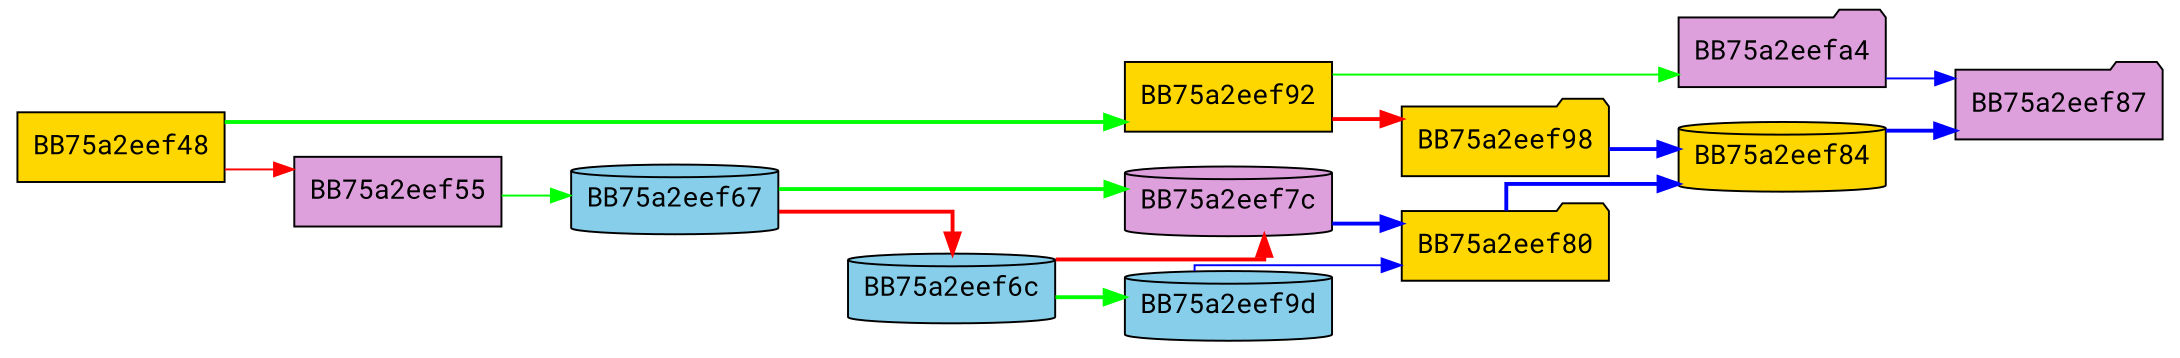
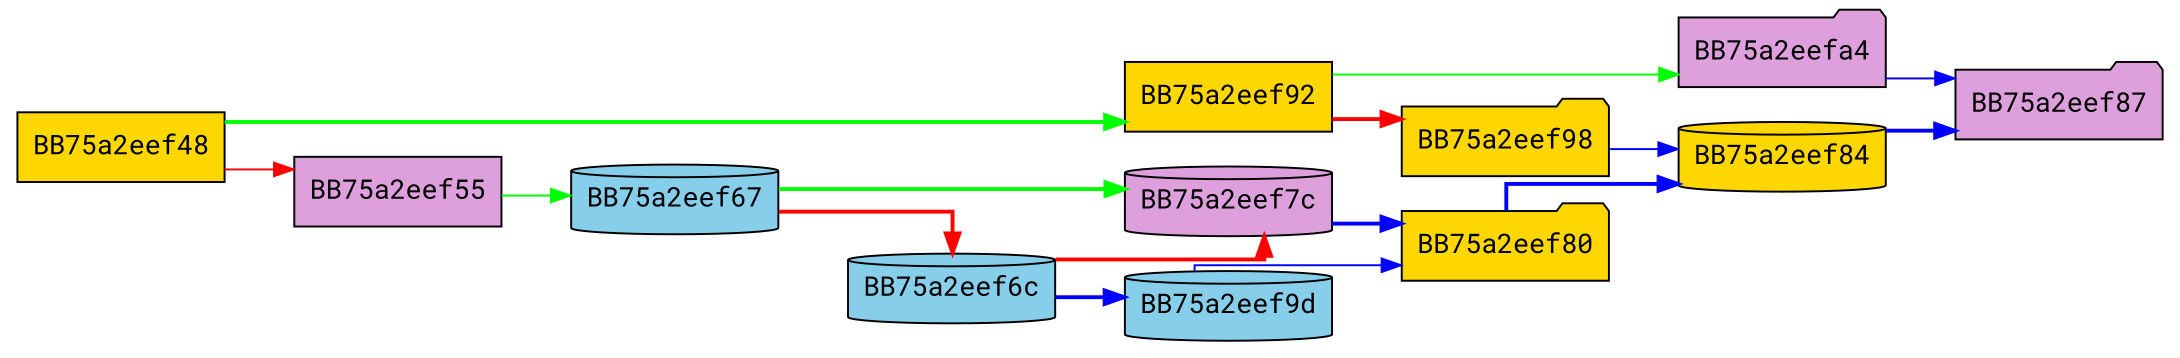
  digraph {
    fontname="Roboto Mono"
    rankdir=LR
    splines=ortho
    node [fillcolor=gold fontname="Roboto Mono" shape=cylinder style=filled]
    edge [color=blue fontname="Roboto Mono" style=bold]
    BB75a2eef48 [shape=box]
    BB75a2eef92 [shape=box]
    BB75a2eef55 [fillcolor=plum shape=box]
    BB75a2eefa4 [fillcolor=plum shape=folder]
    BB75a2eef98 [shape=folder]
    BB75a2eef67 [fillcolor=skyblue]
    BB75a2eef87 [fillcolor=plum shape=folder]
    BB75a2eef84
    BB75a2eef7c [fillcolor=plum]
    BB75a2eef6c [fillcolor=skyblue]
    BB75a2eef80 [shape=folder]
    n12 [fillcolor=skyblue label=BB75a2eef9d]
    BB75a2eef48 -> BB75a2eef92 [color=green]
    BB75a2eef48 -> BB75a2eef55 [color=red style=solid]
    BB75a2eef92 -> BB75a2eefa4 [color=green style=solid]
    BB75a2eef92 -> BB75a2eef98 [color=red]
    BB75a2eef55 -> BB75a2eef67 [color=green style=solid]
    BB75a2eefa4 -> BB75a2eef87 [style=solid]
-   BB75a2eef98 -> BB75a2eef84
+   BB75a2eef98 -> BB75a2eef84 [style=solid]
    BB75a2eef67 -> BB75a2eef7c [color=green]
    BB75a2eef67 -> BB75a2eef6c [color=red]
    BB75a2eef84 -> BB75a2eef87
    BB75a2eef7c -> BB75a2eef80
    BB75a2eef6c -> BB75a2eef7c [color=red]
-   BB75a2eef6c -> n12 [color=green]
+   BB75a2eef6c -> n12
    BB75a2eef80 -> BB75a2eef84
    n12 -> BB75a2eef80 [style=solid]
  }
